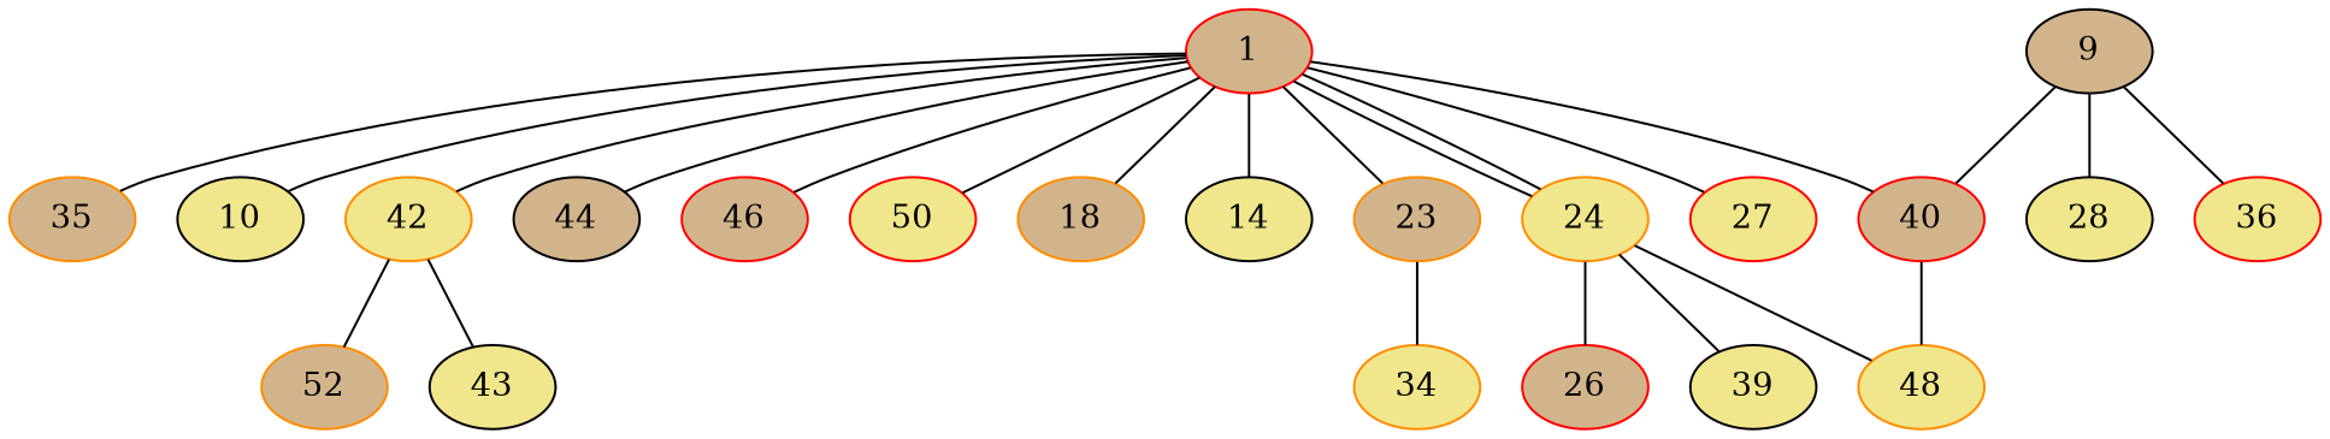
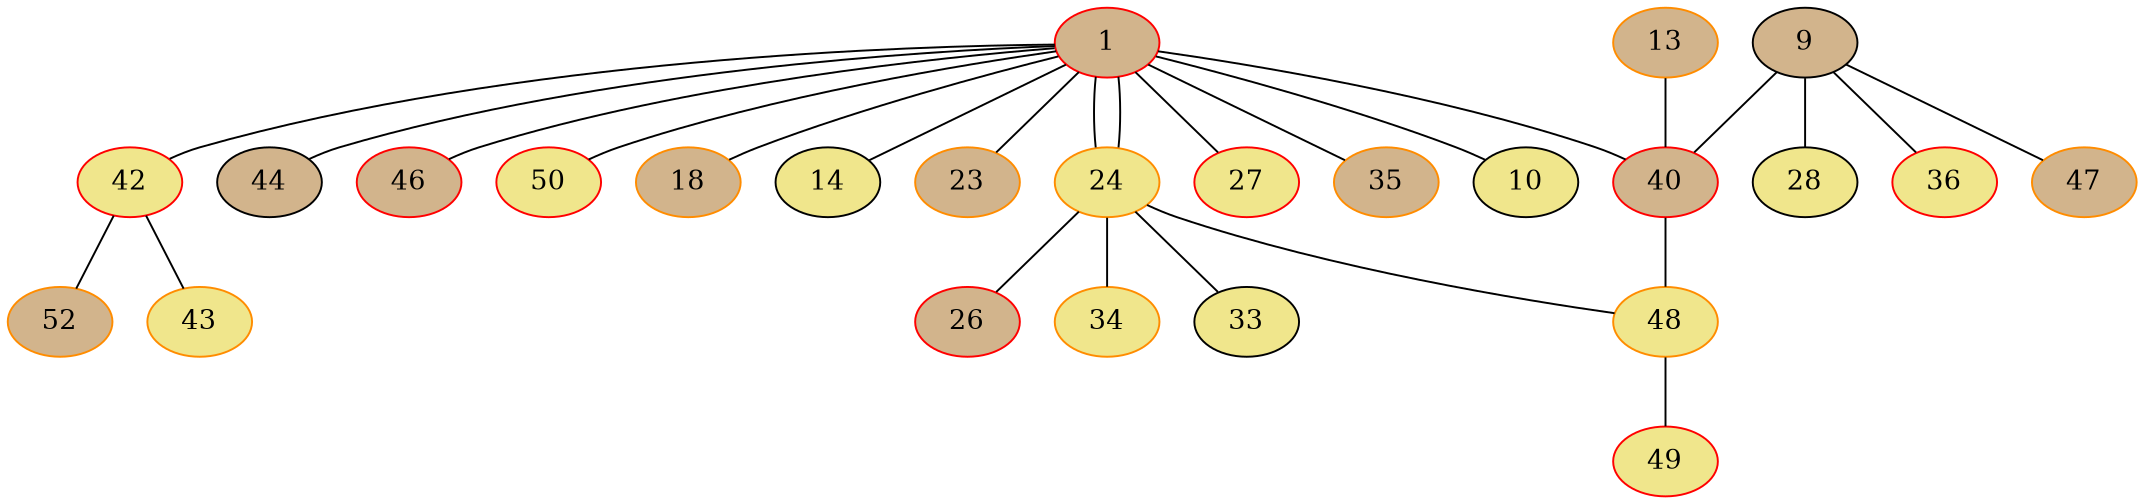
  graph {
    node [color=darkorange fillcolor=khaki style=filled]
    1 [color=red fillcolor=tan]
    10 [color=black]
    18 [fillcolor=tan]
    n4 [color=black label=14]
    23 [fillcolor=tan]
    24 [super="+17"]
    27 [color=red]
    35 [fillcolor=tan]
    40 [color=red fillcolor=tan super="+20"]
-   42 [super="+2+6+30+31"]
+   42 [color=red super="+2+6+30+31"]
    44 [color=black fillcolor=tan]
    46 [color=red fillcolor=tan super="+12"]
    50 [color=red]
    26 [color=red fillcolor=tan]
    n15 [label=34]
-   39 [color=black]
+   39 [color=black label=33]
    48 [super="+7+21"]
-   43 [color=black super="+25"]
+   43 [super="+25"]
    52 [fillcolor=tan]
    9 [color=black fillcolor=tan super="+5"]
    28 [color=black super="+14"]
    36 [color=red]
+   47 [fillcolor=tan super="+45"]
+   13 [fillcolor=tan super="+8"]
+   49 [color=red]
    1 -- 10
    1 -- 18
    1 -- n4
    1 -- 23
    1 -- 24 [weight=2]
    1 -- 24
    1 -- 27
    1 -- 35
    1 -- 40 [weight=3]
    1 -- 42 [weight=2]
    1 -- 44
    1 -- 46
    1 -- 50
    24 -- 26
-   23 -- n15
+   24 -- n15
    24 -- 39
    24 -- 48
    40 -- 48 [weight=2]
    42 -- 43
    42 -- 52
+   48 -- 49
    9 -- 40 [weight=2]
    9 -- 28 [weight=2]
    9 -- 36
+   9 -- 47
+   13 -- 40
  }
